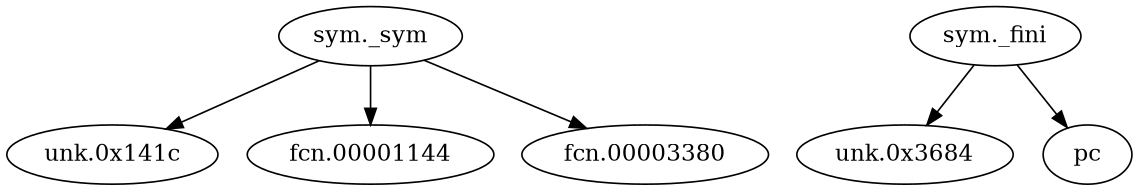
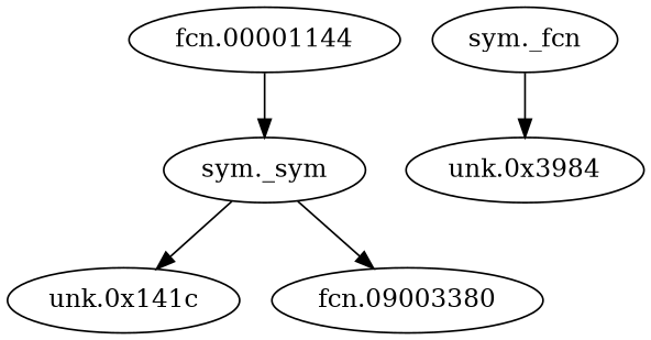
  digraph {
    n1 [label="sym._sym"]
    n2 [label="unk.0x141c"]
    n3 [label="fcn.00001144"]
-   n4 [label="fcn.00003380"]
-   n5 [label="sym._fini"]
-   n6 [label="unk.0x3684"]
-   n7 [label=pc]
+   n4 [label="fcn.09003380"]
+   n5 [label="sym._fcn"]
+   n6 [label="unk.0x3984"]
    n1 -> n2
-   n1 -> n3
+   n3 -> n1
    n1 -> n4
    n5 -> n6
-   n5 -> n7
  }
